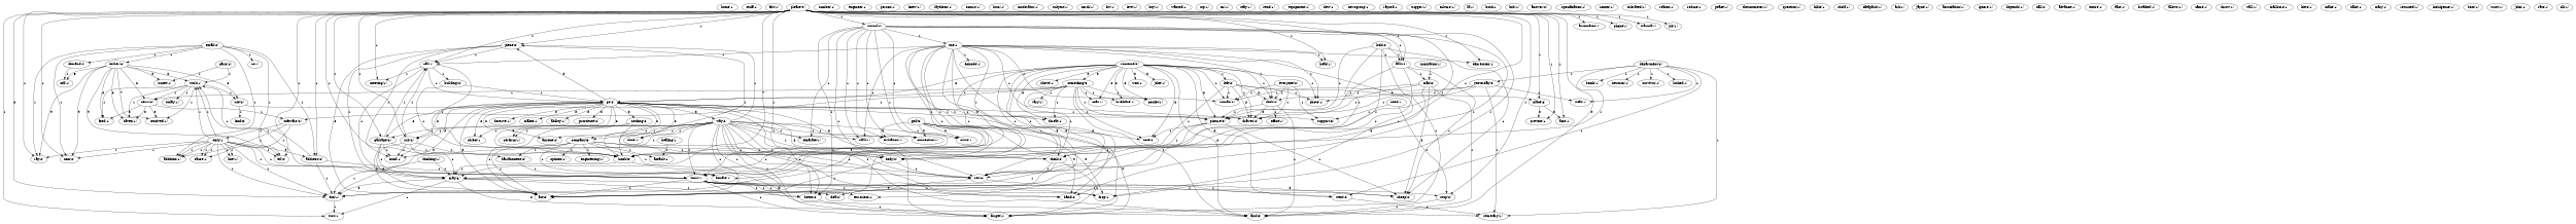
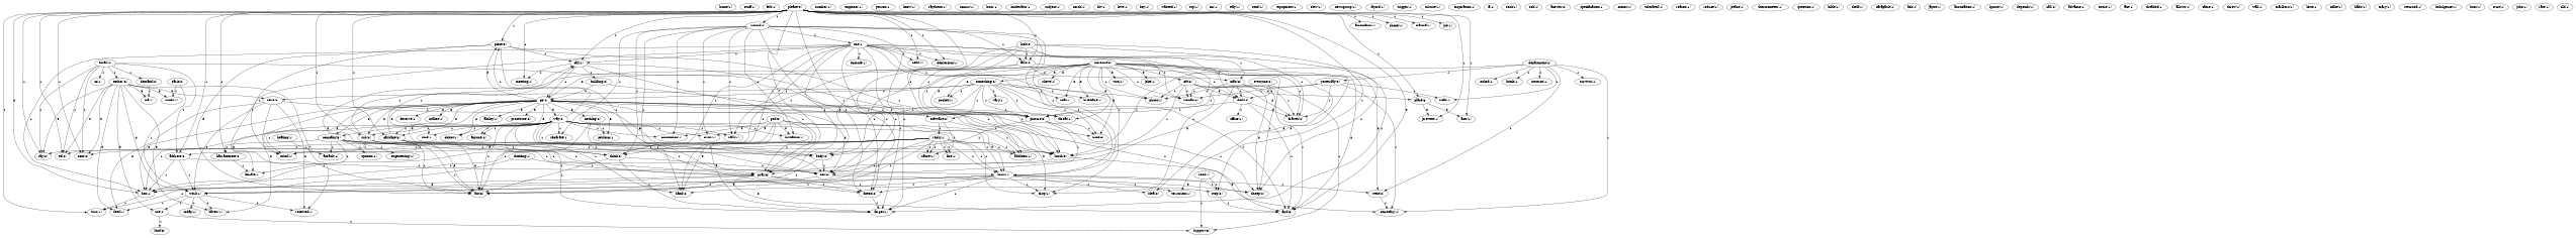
  digraph {
    fontname="DejaVu Serif"
    node [fontname="DejaVu Serif"]
    edge [fontname="DejaVu Serif"]
    n1 [label="home(1)"]
    n2 [label="stuff(1)"]
    n3 [label="felt(1)"]
    n4 [label="email(2)"]
    n5 [label="cc(1)"]
    n6 [label="demand(2)"]
    n7 [label="esther(6)"]
    n8 [label="ed(2)"]
    n9 [label="ray(2)"]
    n10 [label="com(2)"]
    n11 [label="address(2)"]
    n12 [label="addition(1)"]
    n13 [label="ma(1)"]
    n14 [label="work(1)"]
    n15 [label="news(3)"]
    n16 [label="haven(1)"]
    n17 [label="received(1)"]
    n18 [label="feed(1)"]
    n19 [label="use(2)"]
    n20 [label="uunet(1)"]
    n21 [label="don(1)"]
    n22 [label="know(1)"]
    n23 [label="today(1)"]
    n24 [label="software(2)"]
    n25 [label="support(3)"]
    n26 [label="kind(5)"]
    n27 [label="turn(1)"]
    n28 [label="idea(2)"]
    n29 [label="terrorism(1)"]
    n30 [label="act(3)"]
    n31 [label="went(2)"]
    n32 [label="sheep(2)"]
    n33 [label="forget(1)"]
    n34 [label="doesn(2)"]
    n35 [label="hand(2)"]
    n36 [label="drop(1)"]
    n37 [label="number(1)"]
    n38 [label="engineer(1)"]
    n39 [label="someone(5)"]
    n40 [label="left(2)"]
    n41 [label="something(5)"]
    n42 [label="go(4)"]
    n43 [label="threat(1)"]
    n44 [label="pocket(1)"]
    n45 [label="won(1)"]
    n46 [label="desk(4)"]
    n47 [label="picture(3)"]
    n48 [label="body(2)"]
    n49 [label="joke(1)"]
    n50 [label="woman(2)"]
    n51 [label="briefcase(1)"]
    n52 [label="drawer(2)"]
    n53 [label="photo(1)"]
    n54 [label="coat(1)"]
    n55 [label="note(3)"]
    n56 [label="find(5)"]
    n57 [label="shove(1)"]
    n58 [label="lunch(5)"]
    n59 [label="place(3)"]
    n60 [label="vary(1)"]
    n61 [label="think(2)"]
    n62 [label="sex(6)"]
    n63 [label="deserve(1)"]
    n64 [label="makes(1)"]
    n65 [label="ability(1)"]
    n66 [label="prostitute(2)"]
    n67 [label="nothing(2)"]
    n68 [label="perform(1)"]
    n69 [label="way(2)"]
    n70 [label="company(5)"]
    n71 [label="time(1)"]
    n72 [label="object(1)"]
    n73 [label="anyone(2)"]
    n74 [label="piece(3)"]
    n75 [label="sub(2)"]
    n76 [label="garbage(3)"]
    n77 [label="mind(1)"]
    n78 [label="office(1)"]
    n79 [label="secretary(1)"]
    n80 [label="pray(6)"]
    n81 [label="prevent(1)"]
    n82 [label="acts(1)"]
    n83 [label="reply(1)"]
    n84 [label="cause(1)"]
    n85 [label="separate(1)"]
    n86 [label="walk(1)"]
    n87 [label="invitation(1)"]
    n88 [label="connection(1)"]
    n89 [label="crisis(1)"]
    n90 [label="assault(1)"]
    n91 [label="harrassment(2)"]
    n92 [label="female(1)"]
    n93 [label="opinion(1)"]
    n94 [label="engineering(1)"]
    n95 [label="call(1)"]
    n96 [label="person(1)"]
    n97 [label="knew(1)"]
    n98 [label="raytheon(1)"]
    n99 [label="occurs(1)"]
    n100 [label="hour(1)"]
    n101 [label="moderator(1)"]
    n102 [label="subject(1)"]
    n103 [label="department(2)"]
    n104 [label="neutron(1)"]
    n105 [label="yesterday(3)"]
    n106 [label="treat(1)"]
    n107 [label="survivor(1)"]
    n108 [label="looked(1)"]
    n109 [label="bomb(1)"]
    n110 [label="stop(2)"]
    n111 [label="north(1)"]
    n112 [label="div(1)"]
    n113 [label="line(1)"]
    n114 [label="love(1)"]
    n115 [label="look(2)"]
    n116 [label="falls(2)"]
    n117 [label="man(3)"]
    n118 [label="healing(1)"]
    n119 [label="boy(1)"]
    n120 [label="building(2)"]
    n121 [label="meeting(1)"]
    n122 [label="wanted(1)"]
    n123 [label="top(1)"]
    n124 [label="mr(1)"]
    n125 [label="stay(1)"]
    n126 [label="send(1)"]
    n127 [label="equipment(1)"]
    n128 [label="everyone(2)"]
    n129 [label="slew(1)"]
    n130 [label="newsgroup(1)"]
    n131 [label="rayssd(1)"]
    n132 [label="trigger(1)"]
    n133 [label="culture(1)"]
    n134 [label="please(9)"]
    n135 [label="wound(2)"]
    n136 [label="automaton(1)"]
    n137 [label="phone(1)"]
    n138 [label="trauma(1)"]
    n139 [label="job(1)"]
    n140 [label="head(1)"]
    n141 [label="depression(1)"]
    n142 [label="one(1)"]
    n143 [label="episode(1)"]
    n144 [label="inspiration(1)"]
    n145 [label="la(1)"]
    n146 [label="book(1)"]
    n147 [label="bob(1)"]
    n148 [label="answer(2)"]
    n149 [label="specification(1)"]
    n150 [label="comes(1)"]
    n151 [label="tolerated(1)"]
    n152 [label="reason(1)"]
    n153 [label="reduce(1)"]
    n154 [label="peace(1)"]
    n155 [label="thermometer(1)"]
    n156 [label="question(1)"]
    n157 [label="bible(1)"]
    n158 [label="shelf(1)"]
    n159 [label="catapault(1)"]
    n160 [label="ask(1)"]
    n161 [label="jayne(1)"]
    n162 [label="association(1)"]
    n163 [label="ignore(1)"]
    n164 [label="depends(1)"]
    n165 [label="god(5)"]
    n166 [label="call(2)"]
    n167 [label="advance(1)"]
    n168 [label="entire(1)"]
    n169 [label="fact(1)"]
    n170 [label="dreaded(1)"]
    n171 [label="allows(1)"]
    n172 [label="paris(2)"]
    n173 [label="came(1)"]
    n174 [label="throw(1)"]
    n175 [label="wall(1)"]
    n176 [label="marlboro(1)"]
    n177 [label="kitto(1)"]
    n178 [label="need(1)"]
    n179 [label="make(1)"]
    n180 [label="thinking(1)"]
    n181 [label="habit(1)"]
    n182 [label="mary(1)"]
    n183 [label="returned(1)"]
    n184 [label="indulgence(1)"]
    n185 [label="boss(1)"]
    n186 [label="trust(1)"]
    n187 [label="john(1)"]
    n188 [label="rate(1)"]
    n189 [label="clh(1)"]
    n4 -> n5 [label=1]
    n4 -> n6 [label=1]
    n4 -> n7 [label=1]
    n4 -> n8 [label=1]
    n4 -> n9 [label=1]
    n4 -> n10 [label=1]
    n4 -> n11 [label=1]
    n4 -> n12 [label=1]
    n6 -> n13 [label=1]
    n7 -> n8 [label=4]
    n7 -> n9 [label=4]
    n7 -> n10 [label=4]
    n7 -> n13 [label=3]
    n7 -> n14 [label=2]
    n7 -> n15 [label=2]
    n7 -> n16 [label=2]
    n7 -> n17 [label=7]
    n7 -> n18 [label=2]
    n7 -> n19 [label=2]
    n7 -> n20 [label=2]
    n11 -> n14 [label=1]
    n11 -> n21 [label=1]
    n11 -> n22 [label=1]
-   n14 -> n15 [label=1]
+   n15 -> n14 [label=1]
    n14 -> n16 [label=1]
    n14 -> n17 [label=1]
    n14 -> n18 [label=1]
    n14 -> n19 [label=1]
    n14 -> n23 [label=1]
    n15 -> n16 [label=2]
    n15 -> n17 [label=2]
    n15 -> n18 [label=2]
    n15 -> n24 [label=1]
    n19 -> n25 [label=1]
    n19 -> n26 [label=1]
    n21 -> n27 [label=1]
    n22 -> n14 [label=1]
    n22 -> n28 [label=1]
    n22 -> n29 [label=1]
    n22 -> n30 [label=1]
    n22 -> n31 [label=1]
    n22 -> n32 [label=1]
    n22 -> n33 [label=1]
    n22 -> n34 [label=1]
    n22 -> n35 [label=1]
    n22 -> n36 [label=1]
    n24 -> n12 [label=1]
    n24 -> n83 [label=1]
    n24 -> n84 [label=1]
    n31 -> n79 [label=1]
    n34 -> n33 [label=1]
    n39 -> n28 [label=2]
    n39 -> n29 [label=2]
    n39 -> n30 [label=2]
    n39 -> n31 [label=2]
    n39 -> n40 [label=1]
    n39 -> n41 [label=2]
    n39 -> n42 [label=2]
    n39 -> n43 [label=2]
    n39 -> n44 [label=2]
    n39 -> n45 [label=2]
    n39 -> n46 [label=1]
    n39 -> n47 [label=2]
    n39 -> n48 [label=2]
    n39 -> n49 [label=2]
    n39 -> n50 [label=1]
    n39 -> n51 [label=2]
    n39 -> n52 [label=1]
    n39 -> n53 [label=1]
    n39 -> n54 [label=2]
    n39 -> n55 [label=2]
    n39 -> n56 [label=2]
    n39 -> n57 [label=2]
    n40 -> n46 [label=2]
    n40 -> n50 [label=1]
    n40 -> n52 [label=2]
    n40 -> n53 [label=1]
    n40 -> n58 [label=1]
    n40 -> n59 [label=2]
    n41 -> n15 [label=1]
    n41 -> n24 [label=1]
    n41 -> n42 [label=1]
    n41 -> n43 [label=1]
    n41 -> n44 [label=1]
    n41 -> n47 [label=1]
    n41 -> n48 [label=1]
    n41 -> n51 [label=1]
    n41 -> n54 [label=1]
    n41 -> n55 [label=1]
    n41 -> n56 [label=1]
    n41 -> n60 [label=1]
    n42 -> n21 [label=2]
    n42 -> n30 [label=2]
    n42 -> n43 [label=1]
    n42 -> n47 [label=1]
    n42 -> n48 [label=3]
    n42 -> n55 [label=1]
    n42 -> n56 [label=1]
    n42 -> n58 [label=1]
    n42 -> n61 [label=2]
    n42 -> n62 [label=2]
    n42 -> n63 [label=2]
    n42 -> n64 [label=2]
    n42 -> n65 [label=2]
    n42 -> n66 [label=2]
    n42 -> n67 [label=2]
    n42 -> n68 [label=2]
    n42 -> n69 [label=2]
    n42 -> n70 [label=2]
    n42 -> n71 [label=2]
    n42 -> n72 [label=2]
    n42 -> n73 [label=2]
    n42 -> n74 [label=2]
    n42 -> n75 [label=2]
    n42 -> n76 [label=2]
    n42 -> n77 [label=2]
    n46 -> n47 [label=1]
    n46 -> n52 [label=2]
    n46 -> n56 [label=1]
    n46 -> n78 [label=1]
    n47 -> n32 [label=1]
    n47 -> n48 [label=1]
    n47 -> n55 [label=1]
    n47 -> n62 [label=1]
    n48 -> n30 [label=1]
    n48 -> n62 [label=1]
    n58 -> n79 [label=2]
    n58 -> n80 [label=1]
    n59 -> n81 [label=2]
    n59 -> n82 [label=2]
    n61 -> n30 [label=1]
    n61 -> n33 [label=1]
    n61 -> n62 [label=1]
    n62 -> n30 [label=4]
    n62 -> n32 [label=2]
    n67 -> n30 [label=1]
    n67 -> n62 [label=1]
    n67 -> n68 [label=1]
    n69 -> n21 [label=1]
    n69 -> n22 [label=1]
    n69 -> n30 [label=1]
    n69 -> n33 [label=1]
    n69 -> n34 [label=1]
    n69 -> n35 [label=1]
    n69 -> n36 [label=1]
    n69 -> n48 [label=1]
    n69 -> n62 [label=1]
    n69 -> n70 [label=1]
    n69 -> n71 [label=1]
    n69 -> n72 [label=1]
    n69 -> n73 [label=1]
    n69 -> n74 [label=1]
    n69 -> n75 [label=1]
    n69 -> n76 [label=1]
    n69 -> n77 [label=1]
    n69 -> n85 [label=1]
    n69 -> n86 [label=1]
    n69 -> n87 [label=1]
    n69 -> n88 [label=1]
    n69 -> n89 [label=1]
    n70 -> n30 [label=1]
    n70 -> n48 [label=1]
    n70 -> n61 [label=1]
    n70 -> n62 [label=1]
    n70 -> n90 [label=1]
    n70 -> n91 [label=1]
    n70 -> n92 [label=1]
    n70 -> n93 [label=1]
    n70 -> n94 [label=1]
    n74 -> n30 [label=2]
    n74 -> n58 [label=1]
    n74 -> n77 [label=1]
    n74 -> n80 [label=1]
    n74 -> n95 [label=1]
    n75 -> n30 [label=2]
    n75 -> n58 [label=1]
    n75 -> n77 [label=1]
    n75 -> n80 [label=1]
    n75 -> n95 [label=1]
    n76 -> n30 [label=2]
    n76 -> n58 [label=1]
    n76 -> n77 [label=1]
    n76 -> n80 [label=1]
    n76 -> n95 [label=1]
    n80 -> n21 [label=2]
    n80 -> n27 [label=1]
    n80 -> n34 [label=1]
    n80 -> n56 [label=2]
    n80 -> n110 [label=1]
    n83 -> n8 [label=1]
    n83 -> n9 [label=1]
    n83 -> n10 [label=1]
    n83 -> n11 [label=2]
    n83 -> n12 [label=1]
    n83 -> n12 [label=1]
    n83 -> n14 [label=1]
    n83 -> n14 [label=1]
    n83 -> n21 [label=1]
    n83 -> n21 [label=1]
    n83 -> n22 [label=1]
    n83 -> n22 [label=1]
    n83 -> n84 [label=1]
    n83 -> n84 [label=1]
    n83 -> n113 [label=1]
    n83 -> n113 [label=1]
    n91 -> n92 [label=1]
    n95 -> n42 [label=1]
    n95 -> n58 [label=1]
    n95 -> n80 [label=1]
    n95 -> n120 [label=1]
    n95 -> n121 [label=1]
    n103 -> n31 [label=1]
    n103 -> n58 [label=1]
    n103 -> n79 [label=1]
    n103 -> n104 [label=1]
    n103 -> n105 [label=1]
    n103 -> n106 [label=1]
    n103 -> n107 [label=1]
    n103 -> n108 [label=1]
    n103 -> n109 [label=1]
    n105 -> n50 [label=1]
    n105 -> n52 [label=1]
    n105 -> n53 [label=1]
    n105 -> n79 [label=1]
    n105 -> n106 [label=1]
    n110 -> n56 [label=1]
    n115 -> n32 [label=1]
    n115 -> n33 [label=1]
    n115 -> n47 [label=1]
    n115 -> n61 [label=1]
    n115 -> n62 [label=1]
    n115 -> n116 [label=1]
-   n144 -> n117 [label=1]
+   n115 -> n117 [label=1]
    n116 -> n32 [label=1]
    n116 -> n47 [label=1]
    n116 -> n62 [label=1]
    n116 -> n117 [label=1]
    n117 -> n32 [label=2]
    n117 -> n46 [label=1]
    n117 -> n47 [label=1]
    n117 -> n56 [label=1]
    n117 -> n62 [label=2]
    n118 -> n90 [label=1]
    n120 -> n42 [label=1]
    n120 -> n58 [label=1]
    n128 -> n25 [label=1]
    n128 -> n46 [label=1]
    n128 -> n50 [label=1]
    n128 -> n52 [label=1]
    n134 -> n8 [label=1]
    n134 -> n9 [label=1]
    n134 -> n10 [label=1]
    n134 -> n11 [label=1]
    n134 -> n21 [label=2]
    n134 -> n27 [label=1]
    n134 -> n34 [label=1]
    n134 -> n56 [label=2]
    n134 -> n58 [label=1]
    n134 -> n59 [label=1]
    n134 -> n74 [label=1]
    n134 -> n75 [label=1]
    n134 -> n76 [label=1]
    n134 -> n80 [label=7]
    n134 -> n81 [label=1]
    n134 -> n82 [label=1]
    n134 -> n91 [label=1]
    n134 -> n95 [label=1]
    n134 -> n110 [label=1]
    n134 -> n116 [label=1]
    n134 -> n121 [label=1]
    n134 -> n135 [label=1]
    n134 -> n136 [label=1]
    n134 -> n137 [label=1]
    n134 -> n138 [label=1]
    n134 -> n139 [label=1]
    n134 -> n140 [label=1]
    n134 -> n141 [label=1]
    n135 -> n22 [label=1]
    n135 -> n33 [label=1]
    n135 -> n34 [label=1]
    n135 -> n35 [label=1]
    n135 -> n36 [label=1]
    n135 -> n61 [label=1]
    n135 -> n85 [label=1]
    n135 -> n86 [label=1]
    n135 -> n87 [label=1]
    n135 -> n88 [label=1]
    n135 -> n89 [label=1]
    n135 -> n116 [label=1]
    n135 -> n142 [label=1]
    n142 -> n21 [label=1]
    n142 -> n22 [label=1]
    n142 -> n33 [label=1]
    n142 -> n34 [label=1]
    n142 -> n35 [label=1]
    n142 -> n36 [label=1]
    n142 -> n46 [label=1]
    n142 -> n50 [label=1]
    n142 -> n52 [label=1]
    n142 -> n53 [label=1]
    n142 -> n61 [label=1]
    n142 -> n80 [label=1]
    n142 -> n86 [label=1]
    n142 -> n92 [label=1]
    n142 -> n95 [label=1]
    n142 -> n140 [label=1]
    n142 -> n141 [label=1]
    n142 -> n143 [label=1]
    n165 -> n22 [label=4]
    n165 -> n33 [label=4]
    n165 -> n35 [label=4]
    n165 -> n36 [label=4]
    n165 -> n80 [label=1]
    n165 -> n87 [label=4]
    n165 -> n88 [label=4]
    n165 -> n89 [label=4]
    n172 -> n14 [label=1]
    n172 -> n20 [label=1]
    n178 -> n25 [label=1]
    n178 -> n110 [label=1]
    n180 -> n21 [label=1]
    n180 -> n80 [label=1]
  }
